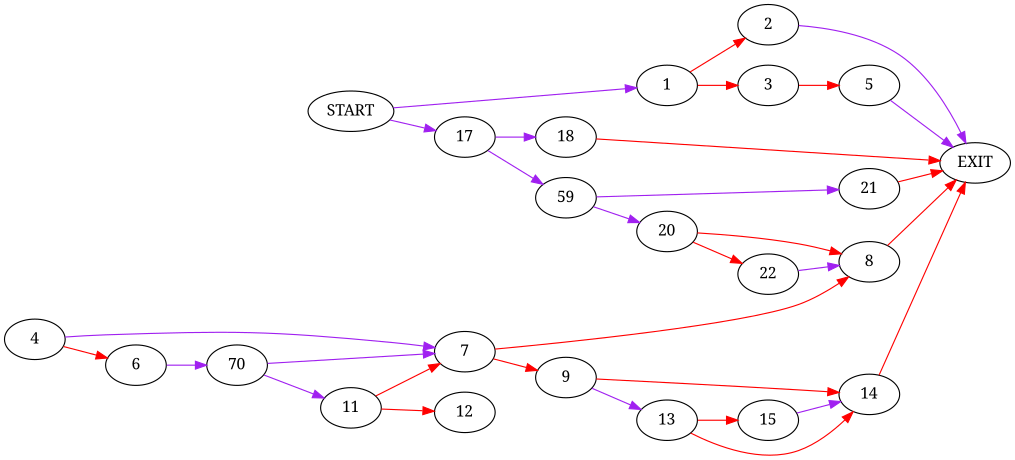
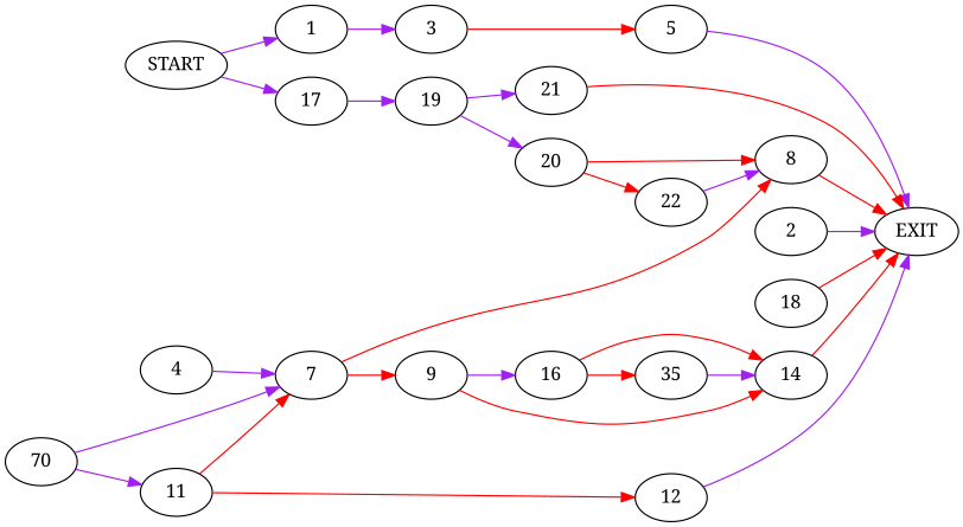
  digraph {
    fontname="Noto Serif"
    rankdir=LR
    node [fontname="Noto Serif"]
    edge [color=purple fontname="Noto Serif"]
    n1 [label=START]
    1
    17
    2
    3
    18
-   19 [label=59]
+   19
    n8 [label=EXIT]
    5
    4
-   6
    7
    n13 [label=70]
    8
    9
    11
-   13
+   13 [label=16]
    14
-   15
+   15 [label=35]
    12
    20
    21
    22
    n1 -> 1
    n1 -> 17
-   1 -> 2 [color=red]
-   1 -> 3 [color=red]
-   17 -> 18
+   1 -> 3
    17 -> 19
    2 -> n8
    3 -> 5 [color=red]
    18 -> n8 [color=red]
    19 -> 20
    19 -> 21
    5 -> n8
-   4 -> 6 [color=red]
    4 -> 7
-   6 -> n13
    7 -> 8 [color=red]
    7 -> 9 [color=red]
    n13 -> 7
    n13 -> 11
    8 -> n8 [color=red]
    9 -> 13
    9 -> 14 [color=red]
    11 -> 7 [color=red]
    11 -> 12 [color=red]
    13 -> 14 [color=red]
    13 -> 15 [color=red]
    14 -> n8 [color=red]
    15 -> 14
+   12 -> n8
    20 -> 8 [color=red]
    20 -> 22 [color=red]
    21 -> n8 [color=red]
    22 -> 8
  }
